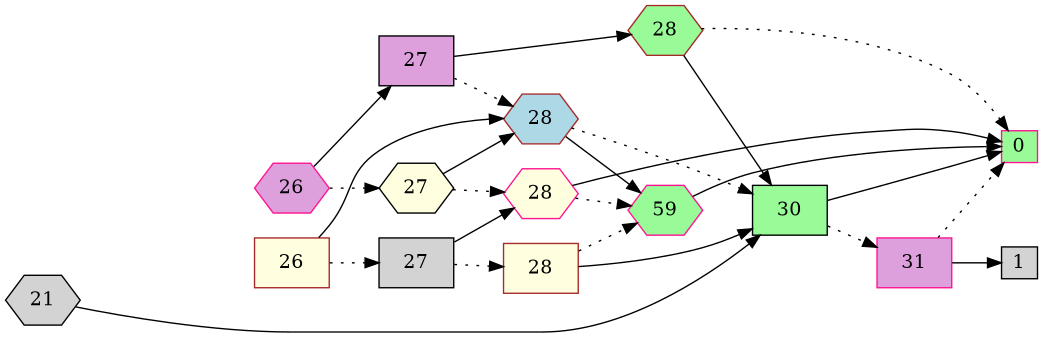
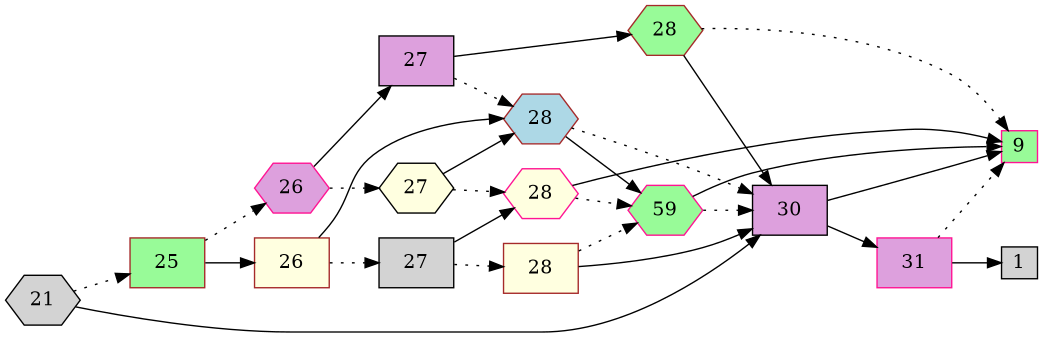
  digraph {
    rankdir=LR
    node [color=black fillcolor=palegreen shape=box style=filled]
    edge [style=dotted]
-   n1 [color=deeppink height=0.3 label=0 width=0.3]
+   n1 [color=deeppink height=0.3 label=9 width=0.3]
    n2 [fillcolor=lightgrey height=0.3 label=1 width=0.3]
    n3 [fillcolor=lightgrey label=21 shape=hexagon]
-   n5 [label=30]
+   n4 [color=brown label=25]
+   n5 [fillcolor=plum label=30]
    n6 [color=deeppink fillcolor=plum label=26 shape=hexagon]
    n7 [color=brown fillcolor=lightyellow label=26]
    n8 [color=deeppink fillcolor=plum label=31]
    n9 [fillcolor=lightyellow label=27 shape=hexagon]
    n10 [fillcolor=plum label=27]
    n11 [color=brown fillcolor=lightblue label=28 shape=hexagon]
    n12 [fillcolor=lightgrey label=27]
    n13 [color=deeppink fillcolor=lightyellow label=28 shape=hexagon]
    n14 [color=brown label=28 shape=hexagon]
    n15 [color=deeppink label=59 shape=hexagon]
    n16 [color=brown fillcolor=lightyellow label=28]
+   n3 -> n4
    n3 -> n5 [style=filled]
+   n4 -> n6
+   n4 -> n7 [style=filled]
    n5 -> n1 [style=filled]
-   n5 -> n8
+   n5 -> n8 [style=filled]
    n6 -> n9
    n6 -> n10 [style=filled]
    n7 -> n11 [style=filled]
    n7 -> n12
    n8 -> n1
    n8 -> n2 [style=filled]
    n9 -> n11 [style=filled]
    n9 -> n13
    n10 -> n11
    n10 -> n14 [style=filled]
    n11 -> n5
    n11 -> n15 [style=filled]
    n12 -> n13 [style=filled]
    n12 -> n16
    n13 -> n1 [style=filled]
    n13 -> n15
    n14 -> n1
    n14 -> n5 [style=filled]
    n15 -> n1 [style=filled]
+   n15 -> n5
    n16 -> n5 [style=filled]
    n16 -> n15
  }
